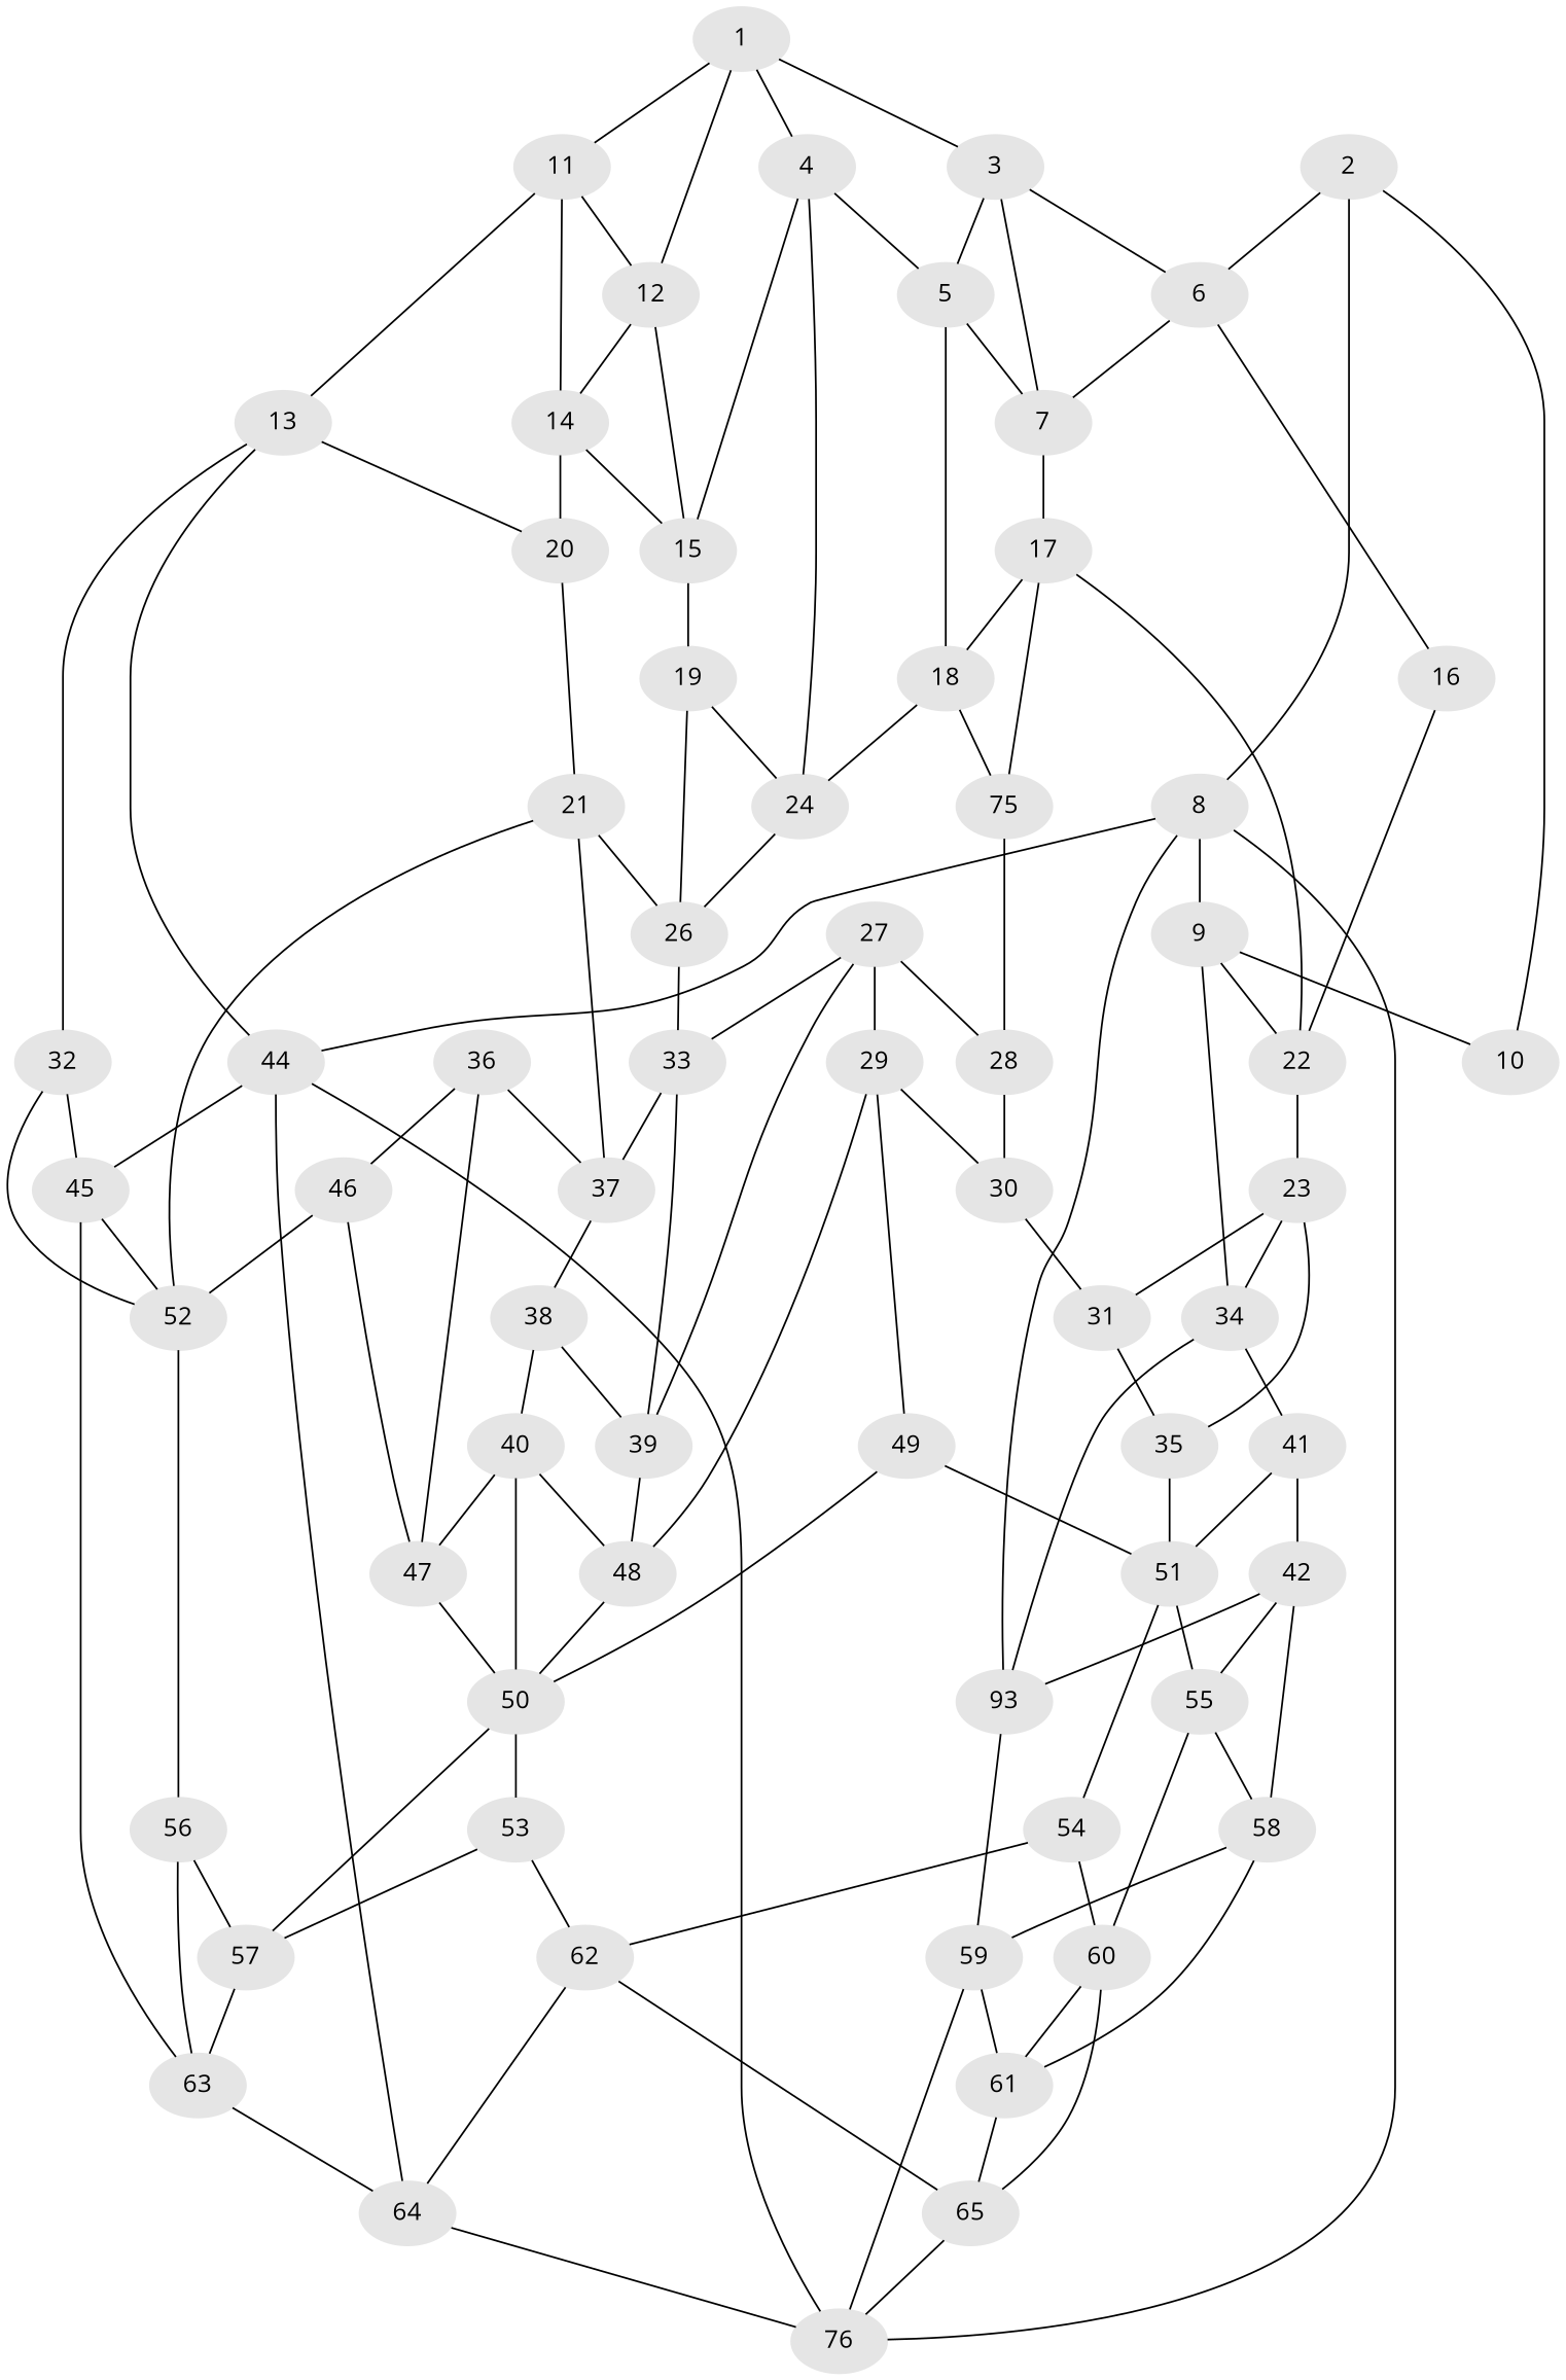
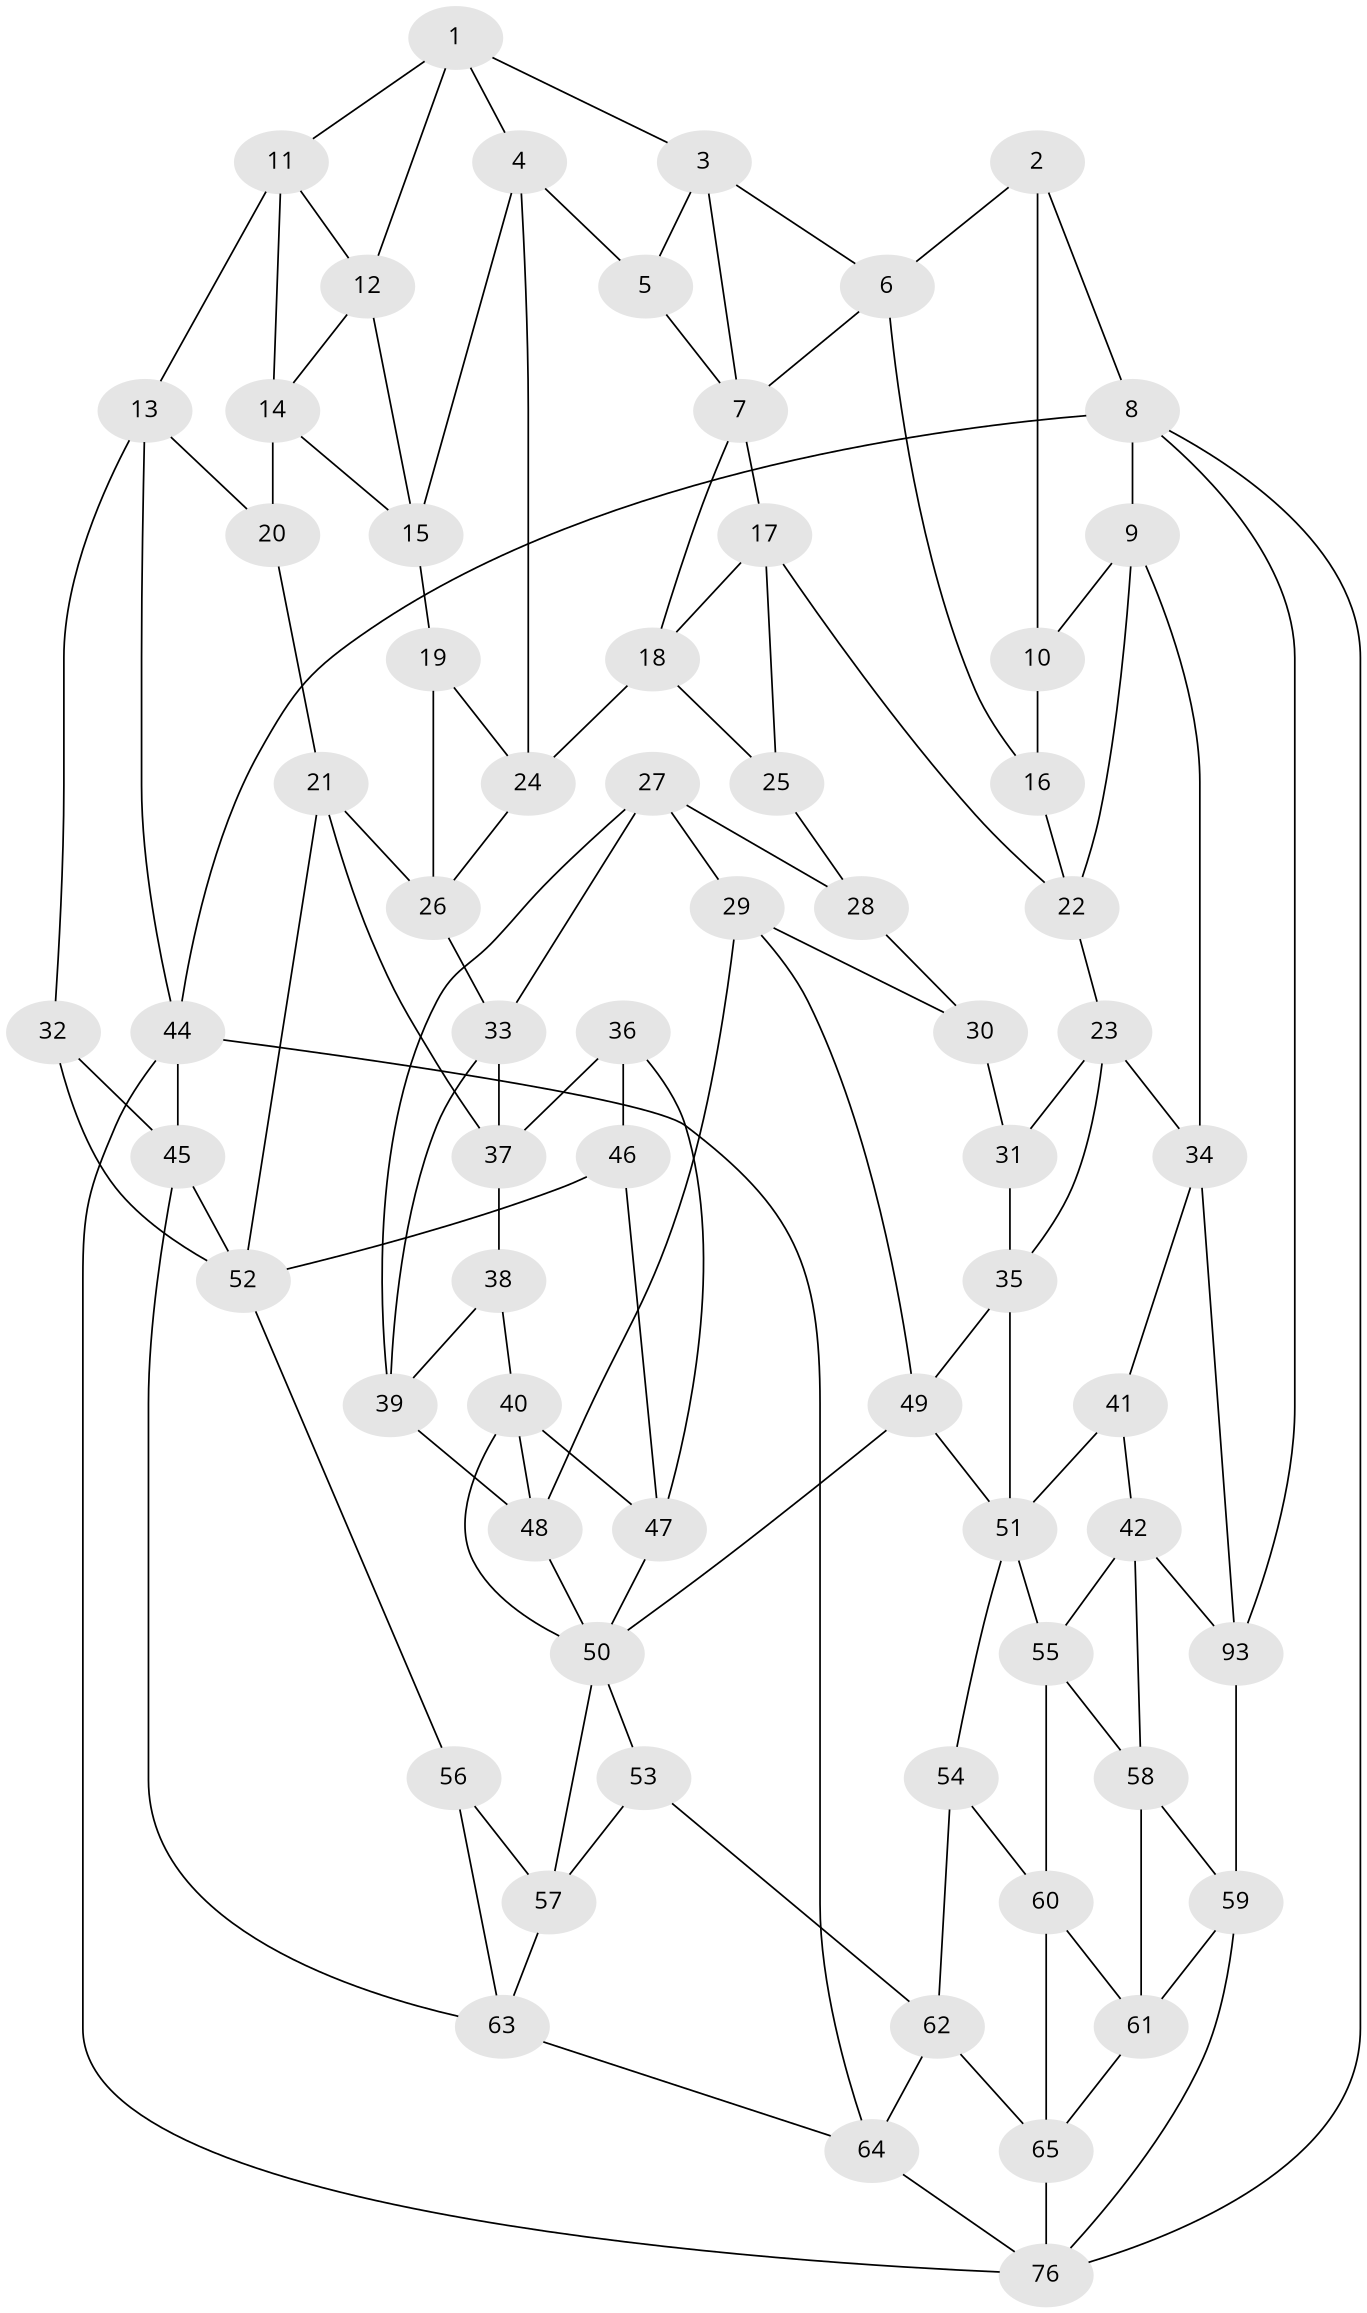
  graph {
    fontname="Open Sans"
    node [color=gray90 fontname="Open Sans" style=filled]
    edge [fontname="Open Sans" weight=1.0]
    1
    3
    4
    11
    12
    6
    5
    7
    15
    24
    13
    14
    2
    8
    10
    16
    9
    n18 [label=93]
    44
    n20 [label=76]
    18
    17
    19
    26
-   25 [label=75]
+   25
    22
    34
    59
    45
    64
    23
    41
    20
    32
    21
    52
    28
    33
    37
    38
    56
    31
    35
    49
    51
    30
    39
    27
    29
    48
    50
    63
    42
    55
    54
    36
    46
    47
    40
    53
    57
    58
    60
    61
    62
    65
    1 -- 3
    1 -- 4
    1 -- 11
    1 -- 12
    3 -- 6
    3 -- 5
    3 -- 7
    4 -- 5
    4 -- 15
    4 -- 24
    11 -- 12
    11 -- 13
    11 -- 14
    12 -- 15
    12 -- 14
    6 -- 7
    6 -- 16
    5 -- 7
-   5 -- 18
+   7 -- 18
    7 -- 17
    15 -- 19
    24 -- 26
    13 -- 44
    13 -- 20
    13 -- 32
    14 -- 15
    14 -- 20 [weight=2.0]
    2 -- 6
    2 -- 8
    2 -- 10
    8 -- 9
    8 -- n18
    8 -- 44
    8 -- n20
+   10 -- 16 [weight=2.0]
    16 -- 22
    9 -- 10
    9 -- 22
    9 -- 34
    n18 -- 59
    44 -- n20
    44 -- 45
    44 -- 64
    18 -- 24
    18 -- 25
    17 -- 18
    17 -- 25
    17 -- 22
    19 -- 24
    19 -- 26
    26 -- 33
    25 -- 28 [weight=2.0]
    22 -- 23
    34 -- n18
    34 -- 41
    59 -- n20
    59 -- 61
    45 -- 52
    45 -- 63
    64 -- n20
    23 -- 34
    23 -- 31
    23 -- 35
    41 -- 51 [weight=2.0]
    41 -- 42
    20 -- 21
    32 -- 45
    32 -- 52
    21 -- 26
    21 -- 52
    21 -- 37
    52 -- 56
    28 -- 30
    33 -- 37
    33 -- 39
    37 -- 38
    38 -- 39
    38 -- 40
    56 -- 63
    56 -- 57
    31 -- 35
+   35 -- 49
    35 -- 51
    49 -- 51
    49 -- 50
    51 -- 55
    51 -- 54
    30 -- 31 [weight=2.0]
    39 -- 48
    27 -- 28
    27 -- 33
    27 -- 39
    27 -- 29
    29 -- 49
    29 -- 30
    29 -- 48
    48 -- 50
    50 -- 53
    50 -- 57
    63 -- 64
    42 -- n18
    42 -- 55
    42 -- 58
    55 -- 58
    55 -- 60
    54 -- 60
    54 -- 62
    36 -- 37
    36 -- 46
    36 -- 47
    46 -- 52 [weight=2.0]
    46 -- 47
    47 -- 50
    40 -- 48
    40 -- 50
    40 -- 47
    53 -- 57
    53 -- 62
    57 -- 63
    58 -- 59
    58 -- 61
    60 -- 61
    60 -- 65
    61 -- 65
    62 -- 64
    62 -- 65
    65 -- n20
  }
